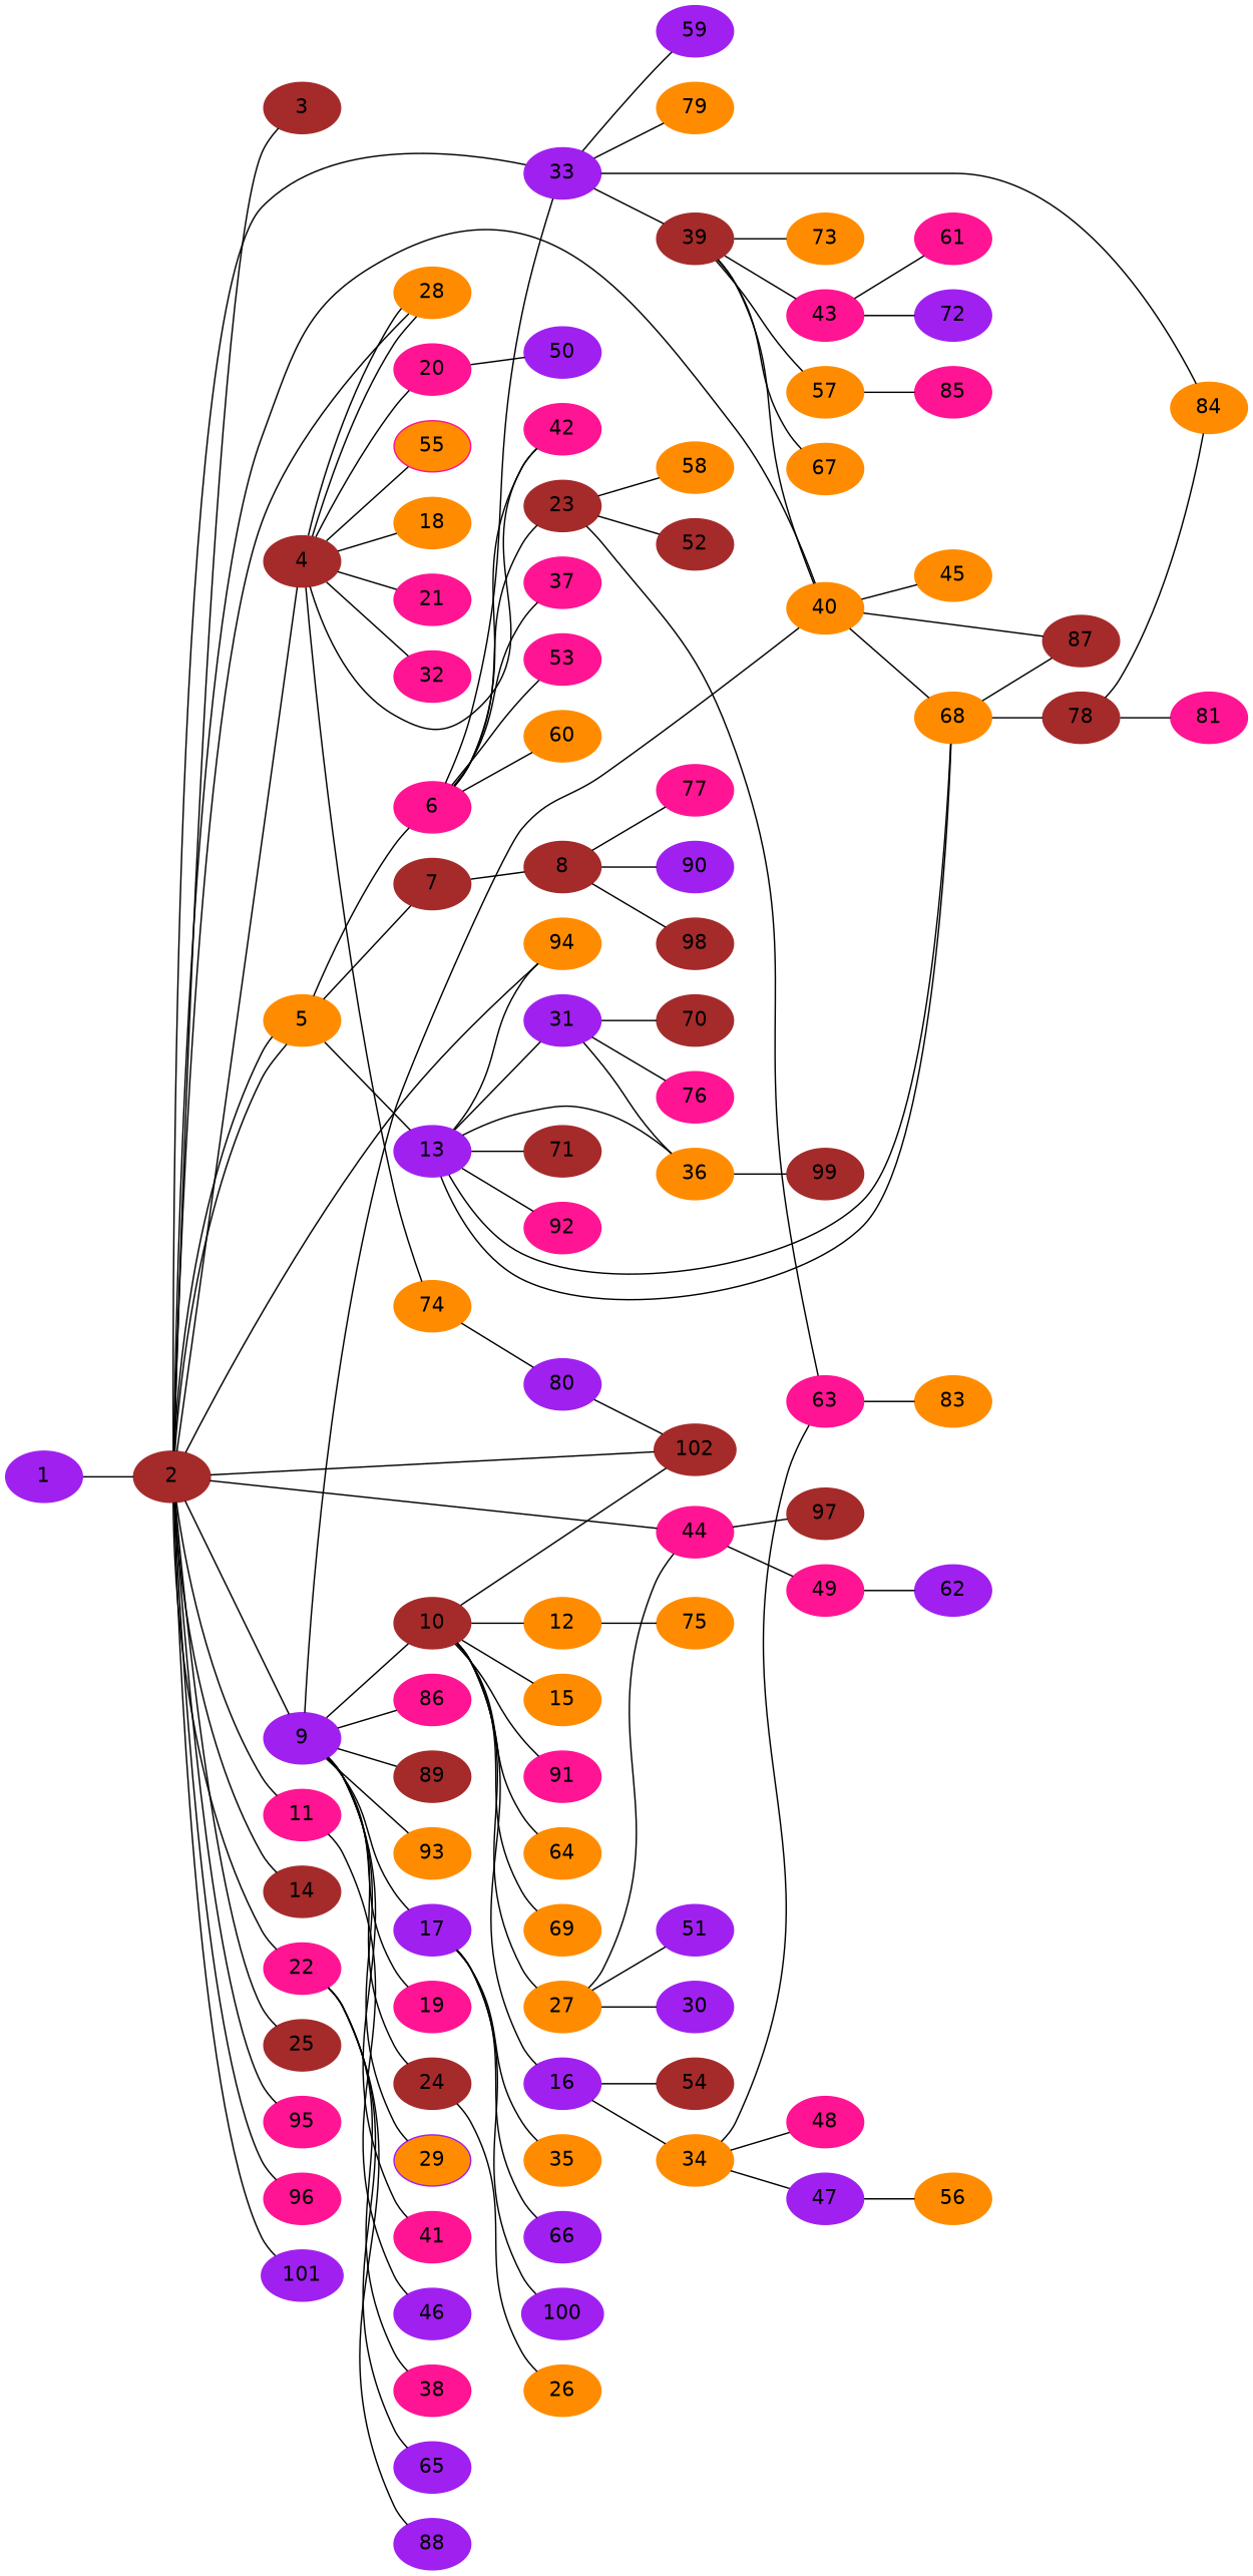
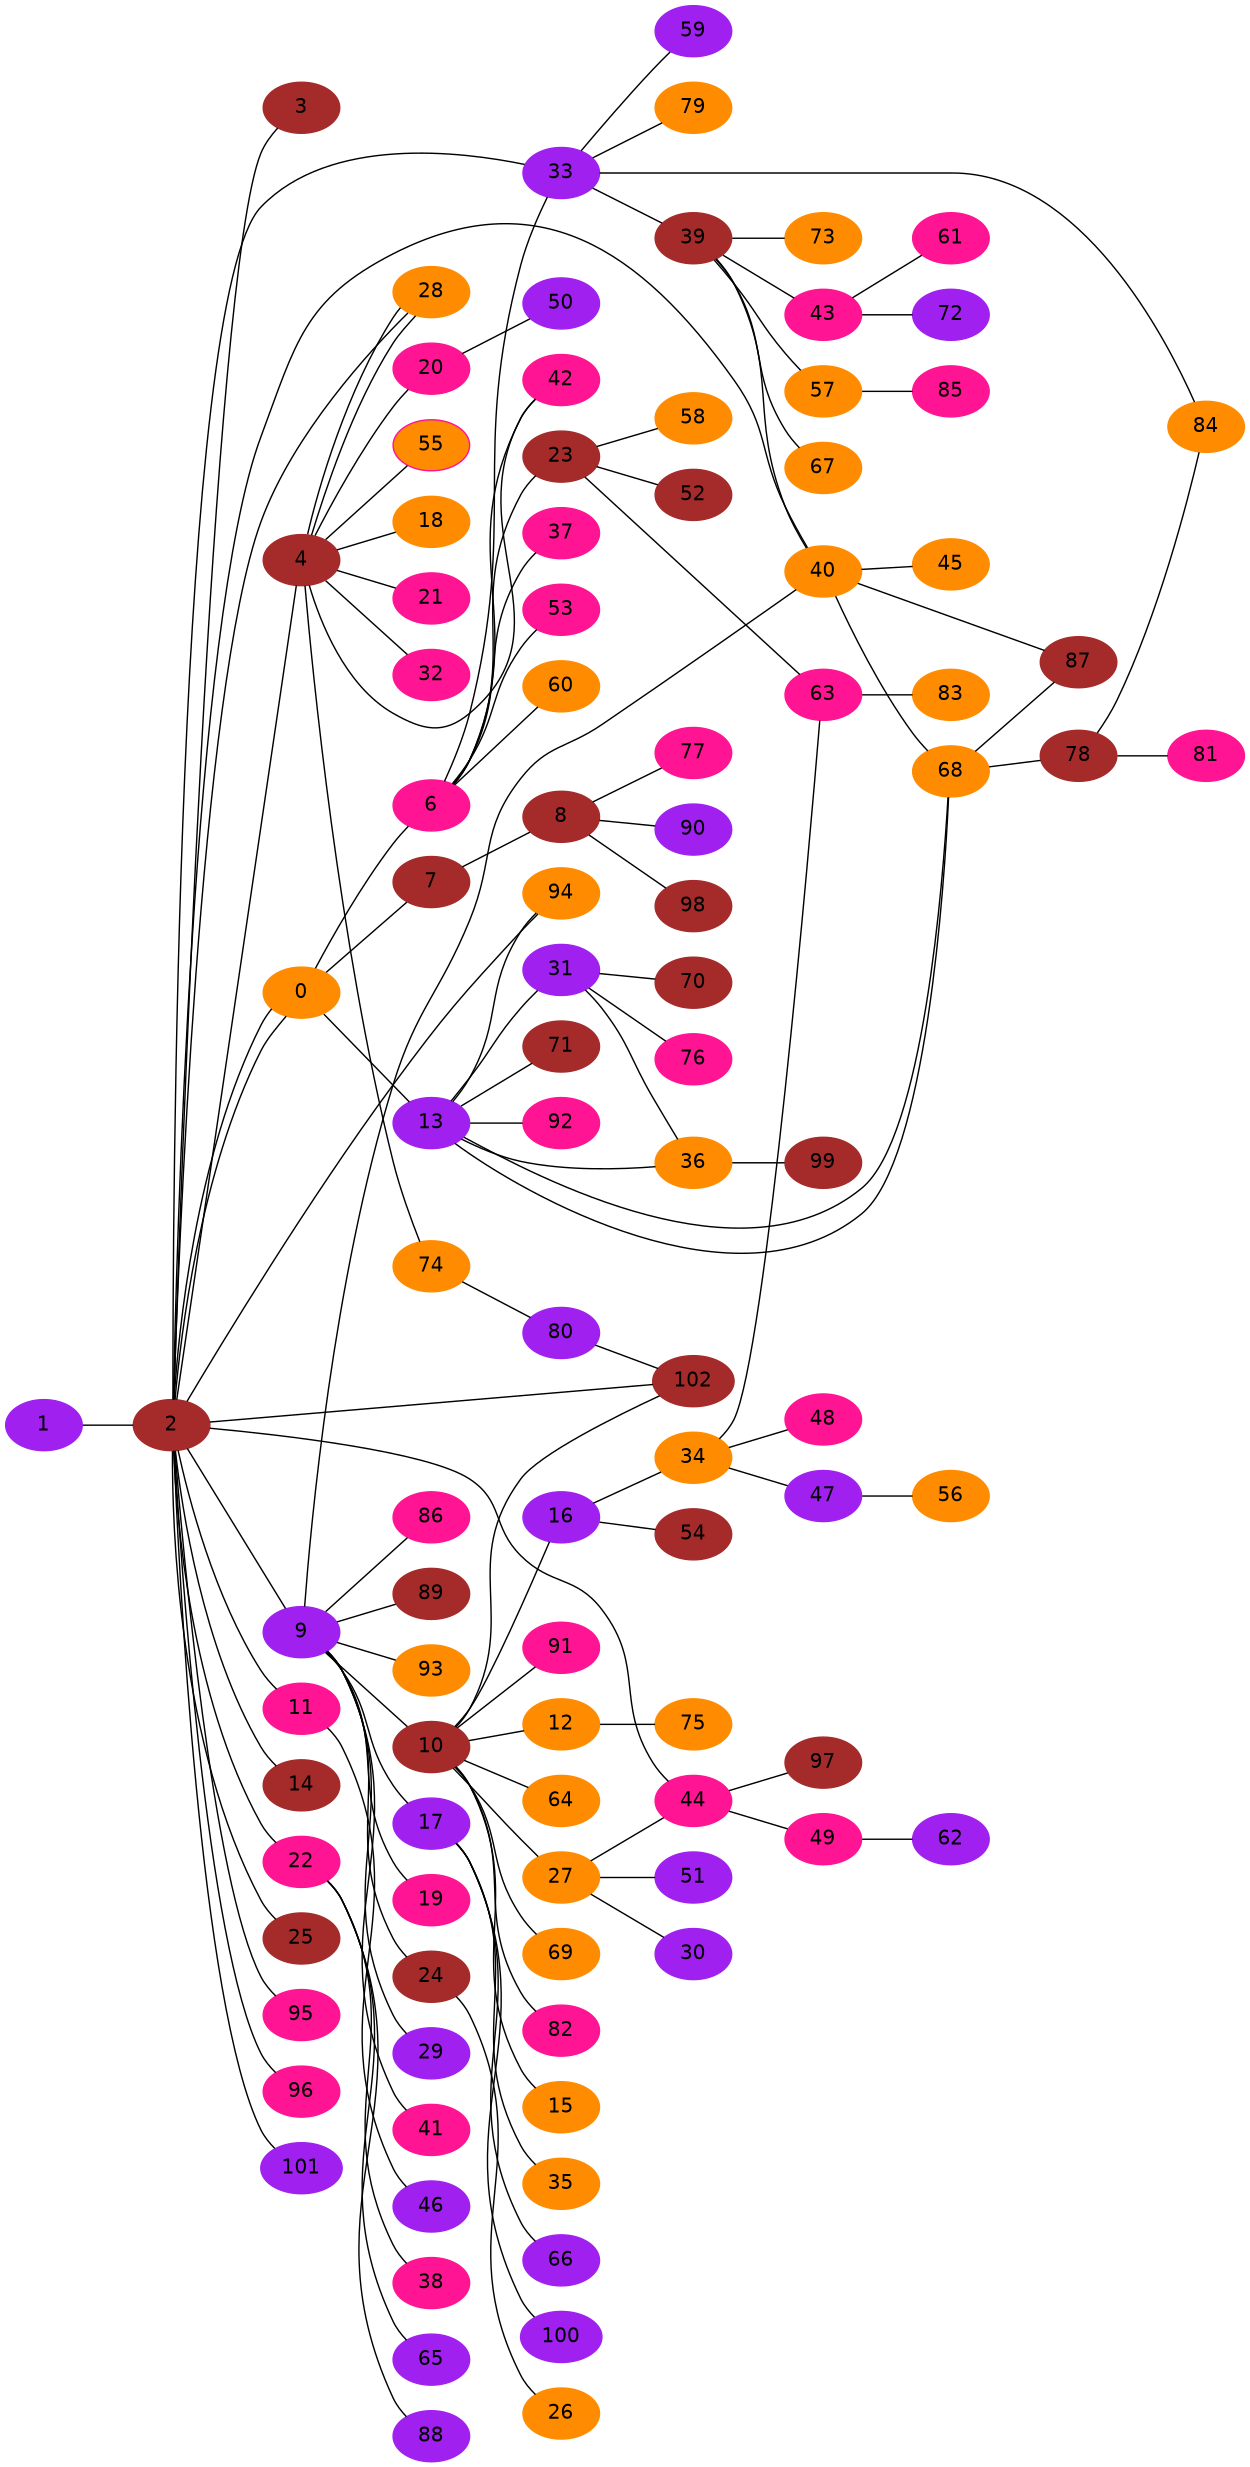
  graph {
    fontname="DejaVu Sans"
    rankdir=LR
    node [color=deeppink fontname="DejaVu Sans" style=filled]
    edge [fontname="DejaVu Sans"]
    1 [color=purple]
    2 [color=brown]
    3 [color=brown]
    4 [color=brown]
-   5 [color=darkorange]
+   5 [color=darkorange label=0]
    9 [color=purple]
    11
    14 [color=brown]
    22
    25 [color=brown]
    28 [color=darkorange]
    33 [color=purple]
    40 [color=darkorange]
    44
    94 [color=darkorange]
    95
    96
    101 [color=purple]
    102 [color=brown]
    18 [color=darkorange]
    20
    21
    32
    42
    55 [fillcolor=darkorange]
    74 [color=darkorange]
    6
    7 [color=brown]
    13 [color=purple]
    10 [color=brown]
    17 [color=purple]
    19
    24 [color=brown]
-   29 [color=purple fillcolor=darkorange]
+   29 [color=purple]
    41
    86
    89 [color=brown]
    93 [color=darkorange]
    46 [color=purple]
    38
    65 [color=purple]
    88 [color=purple]
    39 [color=brown]
    59 [color=purple]
    79 [color=darkorange]
    84 [color=darkorange]
    68 [color=darkorange]
    45 [color=darkorange]
    87 [color=brown]
    49
    97 [color=brown]
    50 [color=purple]
    80 [color=purple]
    23 [color=brown]
    37
    53
    60 [color=darkorange]
    8 [color=brown]
    31 [color=purple]
    36 [color=darkorange]
    71 [color=brown]
    92
    52 [color=brown]
    58 [color=darkorange]
    63
    77
    90 [color=purple]
    98 [color=brown]
    12 [color=darkorange]
    15 [color=darkorange]
    16 [color=purple]
    27 [color=darkorange]
    64 [color=darkorange]
    69 [color=darkorange]
+   82
    91
    35 [color=darkorange]
    66 [color=purple]
    100 [color=purple]
    26 [color=darkorange]
    75 [color=darkorange]
    34 [color=darkorange]
    54 [color=brown]
    30 [color=purple]
    51 [color=purple]
    70 [color=brown]
    76
    99 [color=brown]
    78 [color=brown]
    47 [color=purple]
    48
    83 [color=darkorange]
    43
    57 [color=darkorange]
    67 [color=darkorange]
    73 [color=darkorange]
    56 [color=darkorange]
    61
    72 [color=purple]
    85
    62 [color=purple]
    81
    1 -- 2
    2 -- 3
    2 -- 4
    2 -- 5
    2 -- 5
    2 -- 9
    2 -- 11
    2 -- 14
    2 -- 22
    2 -- 25
    2 -- 28
    2 -- 33
    2 -- 40
    2 -- 44
    2 -- 94
    2 -- 95
    2 -- 96
    2 -- 101
    2 -- 102
    4 -- 28
    4 -- 28
    4 -- 18
    4 -- 20
    4 -- 21
    4 -- 32
    4 -- 42
    4 -- 55
    4 -- 74
    5 -- 6
    5 -- 7
    5 -- 13
    9 -- 40
    9 -- 10
    9 -- 17
    9 -- 19
    9 -- 24
    9 -- 29
    9 -- 41
    9 -- 86
    9 -- 89
    9 -- 93
    11 -- 46
    22 -- 38
    22 -- 65
    22 -- 88
    33 -- 39
    33 -- 59
    33 -- 79
    33 -- 84
    40 -- 68
    40 -- 45
    40 -- 87
    44 -- 49
    44 -- 97
    20 -- 50
    74 -- 80
    6 -- 33
    6 -- 42
    6 -- 23
    6 -- 37
    6 -- 53
    6 -- 60
    7 -- 8
    13 -- 94
    13 -- 68
    13 -- 68
    13 -- 31
    13 -- 36
    13 -- 71
    13 -- 92
    10 -- 102
    10 -- 12
    10 -- 15
    10 -- 16
    10 -- 27
    10 -- 64
    10 -- 69
+   10 -- 82
    10 -- 91
    17 -- 35
    17 -- 66
    17 -- 100
    24 -- 26
    39 -- 40
    39 -- 43
    39 -- 57
    39 -- 67
    39 -- 73
    68 -- 87
    68 -- 78
    49 -- 62
    80 -- 102
    23 -- 52
    23 -- 58
    23 -- 63
    8 -- 77
    8 -- 90
    8 -- 98
    31 -- 36
    31 -- 70
    31 -- 76
    36 -- 99
    63 -- 83
    12 -- 75
    16 -- 34
    16 -- 54
    27 -- 44
    27 -- 30
    27 -- 51
    34 -- 63
    34 -- 47
    34 -- 48
    78 -- 84
    78 -- 81
    47 -- 56
    43 -- 61
    43 -- 72
    57 -- 85
  }
